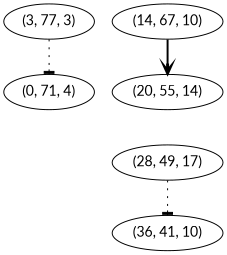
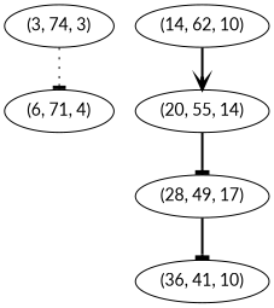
  digraph {
    fontname=Lato
    node [fontname=Lato]
    edge [arrowhead=tee fontname=Lato style=dotted]
-   "(3, 74, 3)" [label="(3, 77, 3)"]
-   "(6, 71, 4)" [label="(0, 71, 4)"]
-   "(14, 62, 10)" [label="(14, 67, 10)"]
+   "(3, 74, 3)"
+   "(6, 71, 4)"
+   "(14, 62, 10)"
    "(20, 55, 14)"
    "(28, 49, 17)"
    n6 [label="(36, 41, 10)"]
    "(3, 74, 3)" -> "(6, 71, 4)"
    "(14, 62, 10)" -> "(20, 55, 14)" [arrowhead=vee style=bold]
-   "(28, 49, 17)" -> n6
+   "(20, 55, 14)" -> "(28, 49, 17)" [style=bold]
+   "(28, 49, 17)" -> n6 [style=bold]
  }
